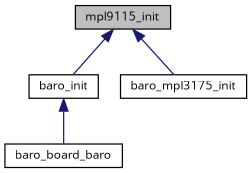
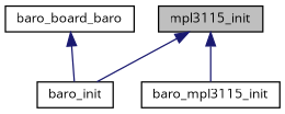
  digraph {
    fontname="Open Sans"
    rankdir=TB
    node [color=black fillcolor=white fontname="Open Sans" fontsize=10 shape=record style=filled]
    edge [color=midnightblue dir=back fontname="Open Sans" fontsize=10 labelfontname=FreeSans labelfontsize=10 style=solid]
-   n1 [fillcolor=grey75 fontcolor=black height=0.2 label=mpl9115_init width=0.4]
+   n1 [fillcolor=grey75 fontcolor=black height=0.2 label=mpl3115_init width=0.4]
    n2 [height=0.2 label=baro_init width=0.4]
-   n3 [height=0.2 label=baro_mpl3175_init width=0.4]
+   n3 [height=0.2 label=baro_mpl3115_init width=0.4]
    n4 [height=0.2 label=baro_board_baro width=0.4]
    n1 -> n2
    n1 -> n3
-   n2 -> n4
+   n4 -> n2
  }
